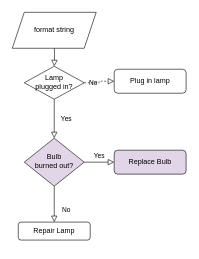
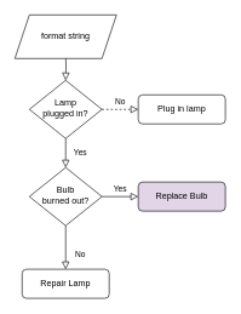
  <mxCell id="0" />
  <mxCell id="1" parent="0" />
  <mxCell id="2" value="" style="rounded=0;html=1;jettySize=auto;orthogonalLoop=1;fontSize=11;endArrow=block;endFill=0;endSize=8;strokeWidth=1;shadow=0;labelBackgroundColor=none;edgeStyle=orthogonalEdgeStyle;" parent="1" target="5" edge="1"><mxGeometry relative="1" as="geometry"><mxPoint x="90" y="70" as="sourcePoint" /></mxGeometry></mxCell>
  <mxCell id="3" value="Yes" style="rounded=0;html=1;jettySize=auto;orthogonalLoop=1;fontSize=11;endArrow=block;endFill=0;endSize=8;strokeWidth=1;shadow=0;labelBackgroundColor=none;edgeStyle=orthogonalEdgeStyle;" parent="1" source="5" target="9" edge="1"><mxGeometry y="20" relative="1" as="geometry"><mxPoint as="offset" /></mxGeometry></mxCell>
  <mxCell id="4" value="No" style="edgeStyle=orthogonalEdgeStyle;rounded=0;html=1;jettySize=auto;orthogonalLoop=1;fontSize=11;endArrow=block;endFill=0;endSize=8;strokeWidth=1;shadow=0;labelBackgroundColor=none;dashed=1;" parent="1" source="5" target="6" edge="1"><mxGeometry y="10" relative="1" as="geometry"><mxPoint as="offset" /></mxGeometry></mxCell>
- <mxCell id="5" value="Lamp&lt;br&gt;plugged in?" style="rhombus;whiteSpace=wrap;html=1;shadow=0;fontFamily=Helvetica;fontSize=12;align=center;strokeWidth=1;spacing=6;spacingTop=-4;" parent="1" vertex="1"><mxGeometry x="40" y="110" width="100" height="55" as="geometry" /></mxCell>
- <mxCell id="6" value="Plug in lamp" style="rounded=1;whiteSpace=wrap;html=1;fontSize=12;glass=0;strokeWidth=1;shadow=0;" parent="1" vertex="1"><mxGeometry x="190" y="115" width="120" height="40" as="geometry" /></mxCell>
+ <mxCell id="5" value="Lamp&lt;br&gt;plugged in?" style="rhombus;whiteSpace=wrap;html=1;shadow=0;fontFamily=Helvetica;fontSize=12;align=center;strokeWidth=1;spacing=6;spacingTop=-4;" parent="1" vertex="1"><mxGeometry x="40" y="110" width="100" height="80" as="geometry" /></mxCell>
+ <mxCell id="6" value="Plug in lamp" style="rounded=1;whiteSpace=wrap;html=1;fontSize=12;glass=0;strokeWidth=1;shadow=0;" parent="1" vertex="1"><mxGeometry x="190" y="130" width="120" height="40" as="geometry" /></mxCell>
  <mxCell id="7" value="No" style="rounded=0;html=1;jettySize=auto;orthogonalLoop=1;fontSize=11;endArrow=block;endFill=0;endSize=8;strokeWidth=1;shadow=0;labelBackgroundColor=none;edgeStyle=orthogonalEdgeStyle;" parent="1" source="9" target="10" edge="1"><mxGeometry x="0.333" y="20" relative="1" as="geometry"><mxPoint as="offset" /></mxGeometry></mxCell>
  <mxCell id="8" value="Yes" style="edgeStyle=orthogonalEdgeStyle;rounded=0;html=1;jettySize=auto;orthogonalLoop=1;fontSize=11;endArrow=block;endFill=0;endSize=8;strokeWidth=1;shadow=0;labelBackgroundColor=none;" parent="1" source="9" target="11" edge="1"><mxGeometry y="10" relative="1" as="geometry"><mxPoint as="offset" /></mxGeometry></mxCell>
- <mxCell id="9" value="Bulb&lt;br&gt;burned out?" style="rhombus;whiteSpace=wrap;html=1;shadow=0;fontFamily=Helvetica;fontSize=12;align=center;strokeWidth=1;spacing=6;spacingTop=-4;fillColor=#e1d5e7;" parent="1" vertex="1"><mxGeometry x="40" y="230" width="100" height="80" as="geometry" /></mxCell>
- <mxCell id="10" value="Repair Lamp" style="rounded=1;whiteSpace=wrap;html=1;fontSize=12;glass=0;strokeWidth=1;shadow=0;" parent="1" vertex="1"><mxGeometry x="30" y="370" width="120" height="30" as="geometry" /></mxCell>
+ <mxCell id="9" value="Bulb&lt;br&gt;burned out?" style="rhombus;whiteSpace=wrap;html=1;shadow=0;fontFamily=Helvetica;fontSize=12;align=center;strokeWidth=1;spacing=6;spacingTop=-4;" parent="1" vertex="1"><mxGeometry x="40" y="230" width="100" height="80" as="geometry" /></mxCell>
+ <mxCell id="10" value="Repair Lamp" style="rounded=1;whiteSpace=wrap;html=1;fontSize=12;glass=0;strokeWidth=1;shadow=0;" parent="1" vertex="1"><mxGeometry x="30" y="370" width="120" height="40" as="geometry" /></mxCell>
  <mxCell id="11" value="Replace Bulb" style="rounded=1;whiteSpace=wrap;html=1;fontSize=12;glass=0;strokeWidth=1;shadow=0;fillColor=#e1d5e7;" parent="1" vertex="1"><mxGeometry x="190" y="250" width="120" height="40" as="geometry" /></mxCell>
  <mxCell id="12" value="format string" style="shape=parallelogram;perimeter=parallelogramPerimeter;whiteSpace=wrap;html=1;fixedSize=1;" vertex="1" parent="1"><mxGeometry x="20" y="20" width="140" height="60" as="geometry" /></mxCell>
